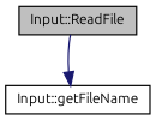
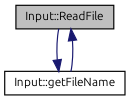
  digraph {
    rankdir=TB
    fontname=Ubuntu
    node [color=black fontname=Ubuntu fontsize=10 shape=record style=filled]
    edge [color=midnightblue fontname=Ubuntu fontsize=10 labelfontname=Helvetica labelfontsize=10 style=solid]
    n1 [fillcolor=grey75 fontcolor=black height=0.2 label="Input::ReadFile" width=0.4]
    n2 [fillcolor=white height=0.2 label="Input::getFileName" width=0.4]
    n1 -> n2
+   n2 -> n1
  }
